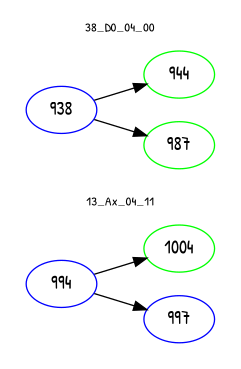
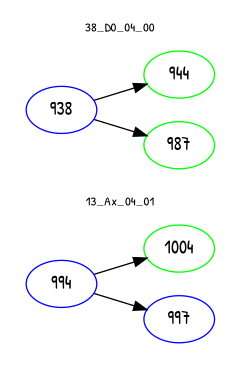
  digraph {
    fontname="Patrick Hand"
    rankdir=LR
    node [color=blue fontname="Patrick Hand"]
    edge [color=black fontname="Patrick Hand"]
    n1 [label=994]
    n2 [label=997]
    n3 [color=green label=1004]
    n4 [label=938]
    n5 [color=green label=987]
    n6 [color=green label=944]
    subgraph cluster_1 {
      color=white
      fontsize=10
-     label="13_Ax_04_11"
+     label="13_Ax_04_01"
      n1
      n2
      n3
    }
    subgraph cluster_2 {
      color=white
      fontsize=10
      label="38_D0_04_00"
      n4
      n5
      n6
    }
    n1 -> n2
    n1 -> n3
    n4 -> n5
    n4 -> n6
  }
